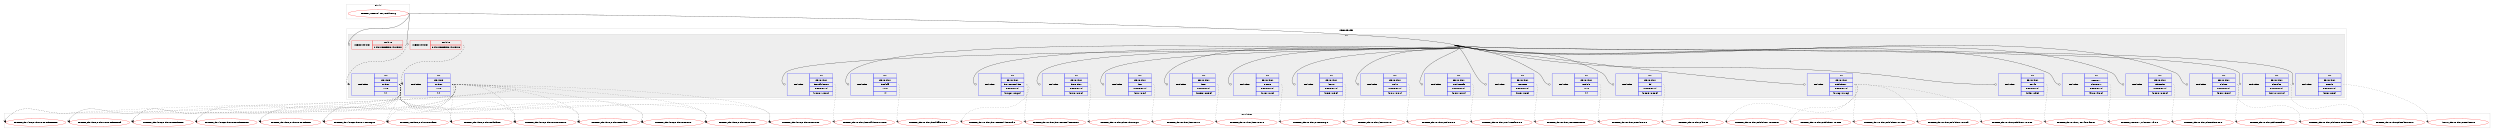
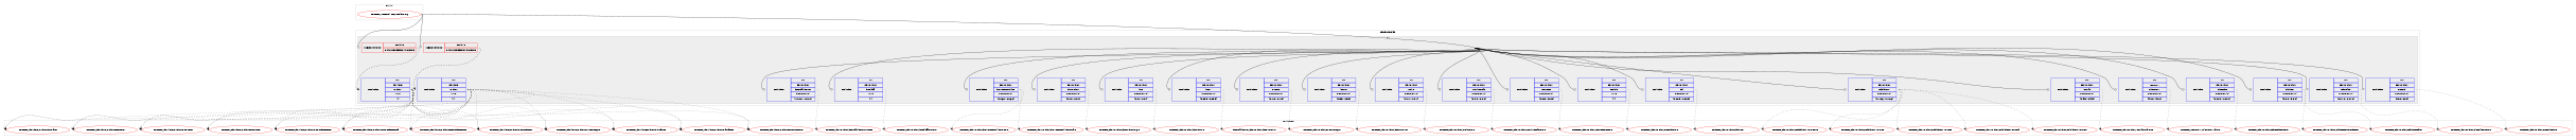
  digraph {
    compound=true
    concentrate=true
    fontname=Helvetica
    fontsize=10
    newrank=true
    rankdir=TB
    ranksep=1.5
    node [color=red fontname=Helvetica fontsize=10]
    edge [arrowhead=vee headport=w style=dotted tailport=e weight=100]
    n1 [label="portage://net-analyzer/wapiti-3.1.6" width=4]
    n2 [color=blue label=<<TABLE BORDER="0" CELLBORDER="1" CELLSPACING="0" CELLPADDING="4" WIDTH="220"><TR><TD ROWSPAN="6" CELLPADDING="30">pack_dep</TD></TR><TR><TD WIDTH="110">run</TD></TR><TR><TD>dev-lang</TD></TR><TR><TD>python</TD></TR><TR><TD>none</TD></TR><TR><TD>[,,]</TD></TR></TABLE>> shape=none]
    n3 [label=<<TABLE BORDER="0" CELLBORDER="1" CELLSPACING="0" CELLPADDING="4"><TR><TD ROWSPAN="3" CELLPADDING="10">use_conditional</TD></TR><TR><TD>positive</TD></TR><TR><TD>python_targets_python3_10</TD></TR></TABLE>> shape=none]
    n4 [color=blue label=<<TABLE BORDER="0" CELLBORDER="1" CELLSPACING="0" CELLPADDING="4" WIDTH="220"><TR><TD ROWSPAN="6" CELLPADDING="30">pack_dep</TD></TR><TR><TD WIDTH="110">run</TD></TR><TR><TD>dev-lang</TD></TR><TR><TD>python</TD></TR><TR><TD>none</TD></TR><TR><TD>[,,]</TD></TR></TABLE>> shape=none]
    n5 [label=<<TABLE BORDER="0" CELLBORDER="1" CELLSPACING="0" CELLPADDING="4"><TR><TD ROWSPAN="3" CELLPADDING="10">use_conditional</TD></TR><TR><TD>positive</TD></TR><TR><TD>python_targets_python3_11</TD></TR></TABLE>> shape=none]
    n6 [color=blue label=<<TABLE BORDER="0" CELLBORDER="1" CELLSPACING="0" CELLPADDING="4" WIDTH="220"><TR><TD ROWSPAN="6" CELLPADDING="30">pack_dep</TD></TR><TR><TD WIDTH="110">run</TD></TR><TR><TD>dev-python</TD></TR><TR><TD>aiocache</TD></TR><TR><TD>greaterequal</TD></TR><TR><TD>[0.11.1,,,0.11.1]</TD></TR></TABLE>> shape=none]
    n7 [color=blue label=<<TABLE BORDER="0" CELLBORDER="1" CELLSPACING="0" CELLPADDING="4" WIDTH="220"><TR><TD ROWSPAN="6" CELLPADDING="30">pack_dep</TD></TR><TR><TD WIDTH="110">run</TD></TR><TR><TD>dev-python</TD></TR><TR><TD>aiohttp</TD></TR><TR><TD>greaterequal</TD></TR><TR><TD>[3.8.1,,,3.8.1]</TD></TR></TABLE>> shape=none]
    n8 [color=blue label=<<TABLE BORDER="0" CELLBORDER="1" CELLSPACING="0" CELLPADDING="4" WIDTH="220"><TR><TD ROWSPAN="6" CELLPADDING="30">pack_dep</TD></TR><TR><TD WIDTH="110">run</TD></TR><TR><TD>dev-python</TD></TR><TR><TD>aiosqlite</TD></TR><TR><TD>greaterequal</TD></TR><TR><TD>[0.17.0,,,0.17.0]</TD></TR></TABLE>> shape=none]
    n9 [color=blue label=<<TABLE BORDER="0" CELLBORDER="1" CELLSPACING="0" CELLPADDING="4" WIDTH="220"><TR><TD ROWSPAN="6" CELLPADDING="30">pack_dep</TD></TR><TR><TD WIDTH="110">run</TD></TR><TR><TD>dev-python</TD></TR><TR><TD>arsenic</TD></TR><TR><TD>greaterequal</TD></TR><TR><TD>[21.8,,,21.8]</TD></TR></TABLE>> shape=none]
    n10 [color=blue label=<<TABLE BORDER="0" CELLBORDER="1" CELLSPACING="0" CELLPADDING="4" WIDTH="220"><TR><TD ROWSPAN="6" CELLPADDING="30">pack_dep</TD></TR><TR><TD WIDTH="110">run</TD></TR><TR><TD>dev-python</TD></TR><TR><TD>beautifulsoup4</TD></TR><TR><TD>greaterequal</TD></TR><TR><TD>[4.10.0,,,4.10.0]</TD></TR></TABLE>> shape=none]
    n11 [color=blue label=<<TABLE BORDER="0" CELLBORDER="1" CELLSPACING="0" CELLPADDING="4" WIDTH="220"><TR><TD ROWSPAN="6" CELLPADDING="30">pack_dep</TD></TR><TR><TD WIDTH="110">run</TD></TR><TR><TD>dev-python</TD></TR><TR><TD>brotlicffi</TD></TR><TR><TD>none</TD></TR><TR><TD>[,,]</TD></TR></TABLE>> shape=none]
    n12 [color=blue label=<<TABLE BORDER="0" CELLBORDER="1" CELLSPACING="0" CELLPADDING="4" WIDTH="220"><TR><TD ROWSPAN="6" CELLPADDING="30">pack_dep</TD></TR><TR><TD WIDTH="110">run</TD></TR><TR><TD>dev-python</TD></TR><TR><TD>browser-cookie3</TD></TR><TR><TD>greaterequal</TD></TR><TR><TD>[0.16.2,,,0.16.2]</TD></TR></TABLE>> shape=none]
    n13 [color=blue label=<<TABLE BORDER="0" CELLBORDER="1" CELLSPACING="0" CELLPADDING="4" WIDTH="220"><TR><TD ROWSPAN="6" CELLPADDING="30">pack_dep</TD></TR><TR><TD WIDTH="110">run</TD></TR><TR><TD>dev-python</TD></TR><TR><TD>dnspython</TD></TR><TR><TD>greaterequal</TD></TR><TR><TD>[2.1.0,,,2.1.0]</TD></TR></TABLE>> shape=none]
    n14 [color=blue label=<<TABLE BORDER="0" CELLBORDER="1" CELLSPACING="0" CELLPADDING="4" WIDTH="220"><TR><TD ROWSPAN="6" CELLPADDING="30">pack_dep</TD></TR><TR><TD WIDTH="110">run</TD></TR><TR><TD>dev-python</TD></TR><TR><TD>h11</TD></TR><TR><TD>greaterequal</TD></TR><TR><TD>[0.14,,,0.14]</TD></TR></TABLE>> shape=none]
    n15 [color=blue label=<<TABLE BORDER="0" CELLBORDER="1" CELLSPACING="0" CELLPADDING="4" WIDTH="220"><TR><TD ROWSPAN="6" CELLPADDING="30">pack_dep</TD></TR><TR><TD WIDTH="110">run</TD></TR><TR><TD>dev-python</TD></TR><TR><TD>httpx</TD></TR><TR><TD>greaterequal</TD></TR><TR><TD>[0.23.3,,,0.23.3]</TD></TR></TABLE>> shape=none]
    n16 [color=blue label=<<TABLE BORDER="0" CELLBORDER="1" CELLSPACING="0" CELLPADDING="4" WIDTH="220"><TR><TD ROWSPAN="6" CELLPADDING="30">pack_dep</TD></TR><TR><TD WIDTH="110">run</TD></TR><TR><TD>dev-python</TD></TR><TR><TD>pyasn1</TD></TR><TR><TD>greaterequal</TD></TR><TR><TD>[0.4.8,,,0.4.8]</TD></TR></TABLE>> shape=none]
    n17 [color=blue label=<<TABLE BORDER="0" CELLBORDER="1" CELLSPACING="0" CELLPADDING="4" WIDTH="220"><TR><TD ROWSPAN="6" CELLPADDING="30">pack_dep</TD></TR><TR><TD WIDTH="110">run</TD></TR><TR><TD>dev-python</TD></TR><TR><TD>loguru</TD></TR><TR><TD>greaterequal</TD></TR><TR><TD>[0.5.3,,,0.5.3]</TD></TR></TABLE>> shape=none]
    n18 [color=blue label=<<TABLE BORDER="0" CELLBORDER="1" CELLSPACING="0" CELLPADDING="4" WIDTH="220"><TR><TD ROWSPAN="6" CELLPADDING="30">pack_dep</TD></TR><TR><TD WIDTH="110">run</TD></TR><TR><TD>dev-python</TD></TR><TR><TD>mako</TD></TR><TR><TD>greaterequal</TD></TR><TR><TD>[1.1.4,,,1.1.4]</TD></TR></TABLE>> shape=none]
    n19 [color=blue label=<<TABLE BORDER="0" CELLBORDER="1" CELLSPACING="0" CELLPADDING="4" WIDTH="220"><TR><TD ROWSPAN="6" CELLPADDING="30">pack_dep</TD></TR><TR><TD WIDTH="110">run</TD></TR><TR><TD>dev-python</TD></TR><TR><TD>markupsafe</TD></TR><TR><TD>greaterequal</TD></TR><TR><TD>[2.1.1,,,2.1.1]</TD></TR></TABLE>> shape=none]
    n20 [color=blue label=<<TABLE BORDER="0" CELLBORDER="1" CELLSPACING="0" CELLPADDING="4" WIDTH="220"><TR><TD ROWSPAN="6" CELLPADDING="30">pack_dep</TD></TR><TR><TD WIDTH="110">run</TD></TR><TR><TD>dev-python</TD></TR><TR><TD>requests</TD></TR><TR><TD>greaterequal</TD></TR><TR><TD>[1.2.3,,,1.2.3]</TD></TR></TABLE>> shape=none]
    n21 [color=blue label=<<TABLE BORDER="0" CELLBORDER="1" CELLSPACING="0" CELLPADDING="4" WIDTH="220"><TR><TD ROWSPAN="6" CELLPADDING="30">pack_dep</TD></TR><TR><TD WIDTH="110">run</TD></TR><TR><TD>dev-python</TD></TR><TR><TD>socksio</TD></TR><TR><TD>none</TD></TR><TR><TD>[,,]</TD></TR></TABLE>> shape=none]
    n22 [color=blue label=<<TABLE BORDER="0" CELLBORDER="1" CELLSPACING="0" CELLPADDING="4" WIDTH="220"><TR><TD ROWSPAN="6" CELLPADDING="30">pack_dep</TD></TR><TR><TD WIDTH="110">run</TD></TR><TR><TD>dev-python</TD></TR><TR><TD>tld</TD></TR><TR><TD>greaterequal</TD></TR><TR><TD>[0.12.5,,,0.12.5]</TD></TR></TABLE>> shape=none]
    n23 [color=blue label=<<TABLE BORDER="0" CELLBORDER="1" CELLSPACING="0" CELLPADDING="4" WIDTH="220"><TR><TD ROWSPAN="6" CELLPADDING="30">pack_dep</TD></TR><TR><TD WIDTH="110">run</TD></TR><TR><TD>dev-python</TD></TR><TR><TD>sqlalchemy</TD></TR><TR><TD>greaterequal</TD></TR><TR><TD>[1.4.26,,,1.4.26]</TD></TR></TABLE>> shape=none]
    n24 [color=blue label=<<TABLE BORDER="0" CELLBORDER="1" CELLSPACING="0" CELLPADDING="4" WIDTH="220"><TR><TD ROWSPAN="6" CELLPADDING="30">pack_dep</TD></TR><TR><TD WIDTH="110">run</TD></TR><TR><TD>dev-python</TD></TR><TR><TD>yaswfp</TD></TR><TR><TD>greaterequal</TD></TR><TR><TD>[0.9.3,,,0.9.3]</TD></TR></TABLE>> shape=none]
    n25 [color=blue label=<<TABLE BORDER="0" CELLBORDER="1" CELLSPACING="0" CELLPADDING="4" WIDTH="220"><TR><TD ROWSPAN="6" CELLPADDING="30">pack_dep</TD></TR><TR><TD WIDTH="110">run</TD></TR><TR><TD>net-proxy</TD></TR><TR><TD>mitmproxy</TD></TR><TR><TD>greaterequal</TD></TR><TR><TD>[9.0.0,,,9.0.0]</TD></TR></TABLE>> shape=none]
    n26 [label="portage://dev-lang/python-3.13.0_beta4" width=4]
    n27 [label="portage://dev-lang/python-3.13.0_beta3_p1" width=4]
-   n28 [label="portage://dev-lang/python-3.13.0_beta3" width=4]
    n29 [label="portage://dev-lang/python-3.13.0_beta2_p9" width=4]
    n30 [label="portage://dev-lang/python-3.13.0_beta1_p3" width=4]
    n31 [label="portage://dev-lang/python-3.12.4_p2" width=4]
    n32 [label="portage://dev-lang/python-3.12.4_p1" width=4]
    n33 [label="portage://dev-lang/python-3.12.3-r1" width=4]
    n34 [label="portage://dev-lang/python-3.11.9-r1" width=4]
    n35 [label="portage://dev-lang/python-3.10.14_p1-r1" width=4]
    n36 [label="portage://dev-lang/python-3.9.19_p3" width=4]
-   n37 [label="portage://net-lang/python-3.8.19_p2" width=4]
+   n37 [label="portage://dev-lang/python-3.8.19_p2" width=4]
    n38 [label="portage://dev-lang/python-2.7.18_p16-r2" width=4]
    n39 [label="portage://dev-python/aiocache-0.12.2" width=4]
    n40 [label="portage://dev-python/aiohttp-3.10.0_beta1" width=4]
    n41 [label="portage://dev-python/aiohttp-3.9.5" width=4]
    n42 [label="portage://dev-python/aiosqlite-0.20.0" width=4]
-   n43 [label="loguru://dev-python/arsenic-21.8" width=4]
+   n43 [label="portage://dev-python/arsenic-21.8" width=4]
    n44 [label="portage://dev-python/beautifulsoup4-4.12.3" width=4]
    n45 [label="portage://dev-python/brotlicffi-1.1.0.0" width=4]
    n46 [label="portage://dev-python/browser-cookie3-0.19.1" width=4]
    n47 [label="portage://dev-python/browser-cookie3-0.18.1" width=4]
    n48 [label="portage://dev-python/dnspython-2.6.1" width=4]
    n49 [label="portage://dev-python/h11-0.14.0" width=4]
-   n50 [label="portage://dev-python/httpx-0.27.0" width=4]
+   n50 [label="beautifulsoup://dev-python/httpx-0.27.0" width=4]
    n51 [label="portage://dev-python/loguru-0.7.2" width=4]
    n52 [label="portage://dev-python/mako-1.3.5" width=4]
    n53 [label="portage://dev-python/markupsafe-2.1.5" width=4]
    n54 [label="portage://dev-python/pyasn1-0.6.0" width=4]
    n55 [label="portage://dev-python/requests-2.32.3" width=4]
    n56 [label="portage://dev-python/arsenic-1.0.0" width=4]
    n57 [label="portage://dev-python/sqlalchemy-2.0.31" width=4]
    n58 [label="portage://dev-python/sqlalchemy-2.0.30-r1" width=4]
    n59 [label="portage://dev-python/sqlalchemy-2.0.30" width=4]
    n60 [label="portage://dev-python/sqlalchemy-2.0.29" width=4]
    n61 [label="portage://dev-python/sqlalchemy-1.4.52" width=4]
    n62 [label="portage://dev-python/tld-0.13" width=4]
    n63 [label="portage://dev-python/yaswfp-0.9.3-r2" width=4]
    n64 [label="portage://net-proxy/mitmproxy-9.0.1" width=4]
    subgraph cluster_1 {
      color=gray
      label=<<i>ebuild</i>>
      n1
    }
    subgraph cluster_2 {
      color=gray
      label=<<i>dependencies</i>>
      subgraph cluster_3 {
        color=gray
        fillcolor="#eeeeee"
        label=<<i>compile</i>>
        style=filled
      }
      subgraph cluster_4 {
        color=gray
        fillcolor="#eeeeee"
        label=<<i>compile and run</i>>
        style=filled
      }
      subgraph cluster_5 {
        color=gray
        fillcolor="#eeeeee"
        label=<<i>run</i>>
        style=filled
        subgraph sub_6 {
          color=gray
          fillcolor="#eeeeee"
          label=<<i>run</i>>
          style=filled
          n3
          subgraph sub_7 {
            color=gray
            fillcolor="#eeeeee"
            label=<<i>run</i>>
            style=filled
            n2
          }
        }
        subgraph sub_8 {
          color=gray
          fillcolor="#eeeeee"
          label=<<i>run</i>>
          style=filled
          n5
          subgraph sub_9 {
            color=gray
            fillcolor="#eeeeee"
            label=<<i>run</i>>
            style=filled
            n4
          }
        }
        subgraph sub_10 {
          color=gray
          fillcolor="#eeeeee"
          label=<<i>run</i>>
          style=filled
          n6
        }
        subgraph sub_11 {
          color=gray
          fillcolor="#eeeeee"
          label=<<i>run</i>>
          style=filled
          n7
        }
        subgraph sub_12 {
          color=gray
          fillcolor="#eeeeee"
          label=<<i>run</i>>
          style=filled
          n8
        }
        subgraph sub_13 {
          color=gray
          fillcolor="#eeeeee"
          label=<<i>run</i>>
          style=filled
          n9
        }
        subgraph sub_14 {
          color=gray
          fillcolor="#eeeeee"
          label=<<i>run</i>>
          style=filled
          n10
        }
        subgraph sub_15 {
          color=gray
          fillcolor="#eeeeee"
          label=<<i>run</i>>
          style=filled
          n11
        }
        subgraph sub_16 {
          color=gray
          fillcolor="#eeeeee"
          label=<<i>run</i>>
          style=filled
          n12
        }
        subgraph sub_17 {
          color=gray
          fillcolor="#eeeeee"
          label=<<i>run</i>>
          style=filled
          n13
        }
        subgraph sub_18 {
          color=gray
          fillcolor="#eeeeee"
          label=<<i>run</i>>
          style=filled
          n14
        }
        subgraph sub_19 {
          color=gray
          fillcolor="#eeeeee"
          label=<<i>run</i>>
          style=filled
          n15
        }
        subgraph sub_20 {
          color=gray
          fillcolor="#eeeeee"
          label=<<i>run</i>>
          style=filled
          n16
        }
        subgraph sub_21 {
          color=gray
          fillcolor="#eeeeee"
          label=<<i>run</i>>
          style=filled
          n17
        }
        subgraph sub_22 {
          color=gray
          fillcolor="#eeeeee"
          label=<<i>run</i>>
          style=filled
          n18
        }
        subgraph sub_23 {
          color=gray
          fillcolor="#eeeeee"
          label=<<i>run</i>>
          style=filled
          n19
        }
        subgraph sub_24 {
          color=gray
          fillcolor="#eeeeee"
          label=<<i>run</i>>
          style=filled
          n20
        }
        subgraph sub_25 {
          color=gray
          fillcolor="#eeeeee"
          label=<<i>run</i>>
          style=filled
          n21
        }
        subgraph sub_26 {
          color=gray
          fillcolor="#eeeeee"
          label=<<i>run</i>>
          style=filled
          n22
        }
        subgraph sub_27 {
          color=gray
          fillcolor="#eeeeee"
          label=<<i>run</i>>
          style=filled
          n23
        }
        subgraph sub_28 {
          color=gray
          fillcolor="#eeeeee"
          label=<<i>run</i>>
          style=filled
          n24
        }
        subgraph sub_29 {
          color=gray
          fillcolor="#eeeeee"
          label=<<i>run</i>>
          style=filled
          n25
        }
      }
    }
    subgraph cluster_30 {
      color=gray
      label=<<i>candidates</i>>
      rank=same
      subgraph sub_31 {
        color=black
        label=<<i>candidates</i>>
        nodesep=1
        rank=same
        n44
      }
      subgraph sub_32 {
        color=black
        label=<<i>candidates</i>>
        nodesep=1
        rank=same
        n26
        n27
-       n28
        n29
        n30
        n31
        n32
        n33
        n34
        n35
        n36
        n37
        n38
      }
      subgraph sub_33 {
        color=black
        label=<<i>candidates</i>>
        nodesep=1
        rank=same
        n26
        n27
-       n28
        n29
        n30
        n31
        n32
        n33
        n34
        n35
        n36
        n37
        n38
      }
      subgraph sub_34 {
        color=black
        label=<<i>candidates</i>>
        nodesep=1
        rank=same
        n39
      }
      subgraph sub_35 {
        color=black
        label=<<i>candidates</i>>
        nodesep=1
        rank=same
        n40
        n41
      }
      subgraph sub_36 {
        color=black
        label=<<i>candidates</i>>
        nodesep=1
        rank=same
        n42
      }
      subgraph sub_37 {
        color=black
        label=<<i>candidates</i>>
        nodesep=1
        rank=same
        n43
      }
      subgraph sub_38 {
        color=black
        label=<<i>candidates</i>>
        nodesep=1
        rank=same
        n45
      }
      subgraph sub_39 {
        color=black
        label=<<i>candidates</i>>
        nodesep=1
        rank=same
        n46
        n47
      }
      subgraph sub_40 {
        color=black
        label=<<i>candidates</i>>
        nodesep=1
        rank=same
        n48
      }
      subgraph sub_41 {
        color=black
        label=<<i>candidates</i>>
        nodesep=1
        rank=same
        n49
      }
      subgraph sub_42 {
        color=black
        label=<<i>candidates</i>>
        nodesep=1
        rank=same
        n50
      }
      subgraph sub_43 {
        color=black
        label=<<i>candidates</i>>
        nodesep=1
        rank=same
        n51
      }
      subgraph sub_44 {
        color=black
        label=<<i>candidates</i>>
        nodesep=1
        rank=same
        n52
      }
      subgraph sub_45 {
        color=black
        label=<<i>candidates</i>>
        nodesep=1
        rank=same
        n53
      }
      subgraph sub_46 {
        color=black
        label=<<i>candidates</i>>
        nodesep=1
        rank=same
        n54
      }
      subgraph sub_47 {
        color=black
        label=<<i>candidates</i>>
        nodesep=1
        rank=same
        n55
      }
      subgraph sub_48 {
        color=black
        label=<<i>candidates</i>>
        nodesep=1
        rank=same
        n56
      }
      subgraph sub_49 {
        color=black
        label=<<i>candidates</i>>
        nodesep=1
        rank=same
        n57
        n58
        n59
        n60
        n61
      }
      subgraph sub_50 {
        color=black
        label=<<i>candidates</i>>
        nodesep=1
        rank=same
        n62
      }
      subgraph sub_51 {
        color=black
        label=<<i>candidates</i>>
        nodesep=1
        rank=same
        n63
      }
      subgraph sub_52 {
        color=black
        label=<<i>candidates</i>>
        nodesep=1
        rank=same
        n64
      }
    }
    n1 -> n3 [arrowhead=odot style=solid weight=20]
    n1 -> n5 [arrowhead=odot style=solid weight=20]
    n1 -> n6 [arrowhead=odot style=solid weight=20]
    n1 -> n7 [arrowhead=odot style=solid weight=20]
    n1 -> n8 [arrowhead=odot style=solid weight=20]
    n1 -> n9 [arrowhead=odot style=solid weight=20]
    n1 -> n10 [arrowhead=odot style=solid weight=20]
    n1 -> n11 [arrowhead=odot style=solid weight=20]
    n1 -> n12 [arrowhead=odot style=solid weight=20]
    n1 -> n13 [arrowhead=odot style=solid weight=20]
    n1 -> n14 [arrowhead=odot style=solid weight=20]
    n1 -> n15 [arrowhead=odot style=solid weight=20]
    n1 -> n16 [arrowhead=odot style=solid weight=20]
    n1 -> n17 [arrowhead=odot style=solid weight=20]
    n1 -> n18 [arrowhead=odot style=solid weight=20]
    n1 -> n19 [arrowhead=odot style=solid weight=20]
    n1 -> n20 [arrowhead=odot style=solid weight=20]
    n1 -> n21 [arrowhead=odot style=solid weight=20]
    n1 -> n22 [arrowhead=odot style=solid weight=20]
    n1 -> n23 [arrowhead=odot style=solid weight=20]
    n1 -> n24 [arrowhead=odot style=solid weight=20]
    n1 -> n25 [arrowhead=odot style=solid weight=20]
    n2 -> n26
    n2 -> n27
-   n2 -> n28
    n2 -> n29
    n2 -> n30
    n2 -> n31
    n2 -> n32
    n2 -> n33
    n2 -> n34
    n2 -> n35
    n2 -> n36
    n2 -> n37
    n2 -> n38
    n3 -> n2 [style=dashed weight=20]
    n4 -> n26
    n4 -> n27
-   n4 -> n28
    n4 -> n29
    n4 -> n30
    n4 -> n31
    n4 -> n32
    n4 -> n33
    n4 -> n34
    n4 -> n35
    n4 -> n36
    n4 -> n37
    n4 -> n38
    n5 -> n4 [style=dashed weight=20]
    n6 -> n39
    n7 -> n40
    n7 -> n41
    n8 -> n42
    n9 -> n43
    n10 -> n44
    n11 -> n45
    n12 -> n46
    n12 -> n47
    n13 -> n48
    n14 -> n49
    n15 -> n50
    n16 -> n54
    n17 -> n51
    n18 -> n52
    n19 -> n53
    n20 -> n55
    n21 -> n56
    n22 -> n62
    n23 -> n57
    n23 -> n58
    n23 -> n59
    n23 -> n60
    n23 -> n61
    n24 -> n63
    n25 -> n64
  }
